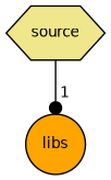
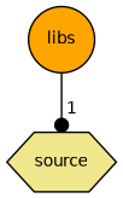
  digraph {
    compound=true
    node [fontname=Helvetica fontsize=10 style=filled]
    n1 [fillcolor=khaki label=source pencolor=black shape=hexagon]
    n2 [label=libs shape=circle fillcolor=orange]
-   n1 -> n2 [headlabel=1 labeldistance=1.5 labelfontname=Helvetica labelfontsize=10 arrowhead=dot]
+   n2 -> n1 [headlabel=1 labeldistance=1.5 labelfontname=Helvetica labelfontsize=10 arrowhead=dot]
  }
